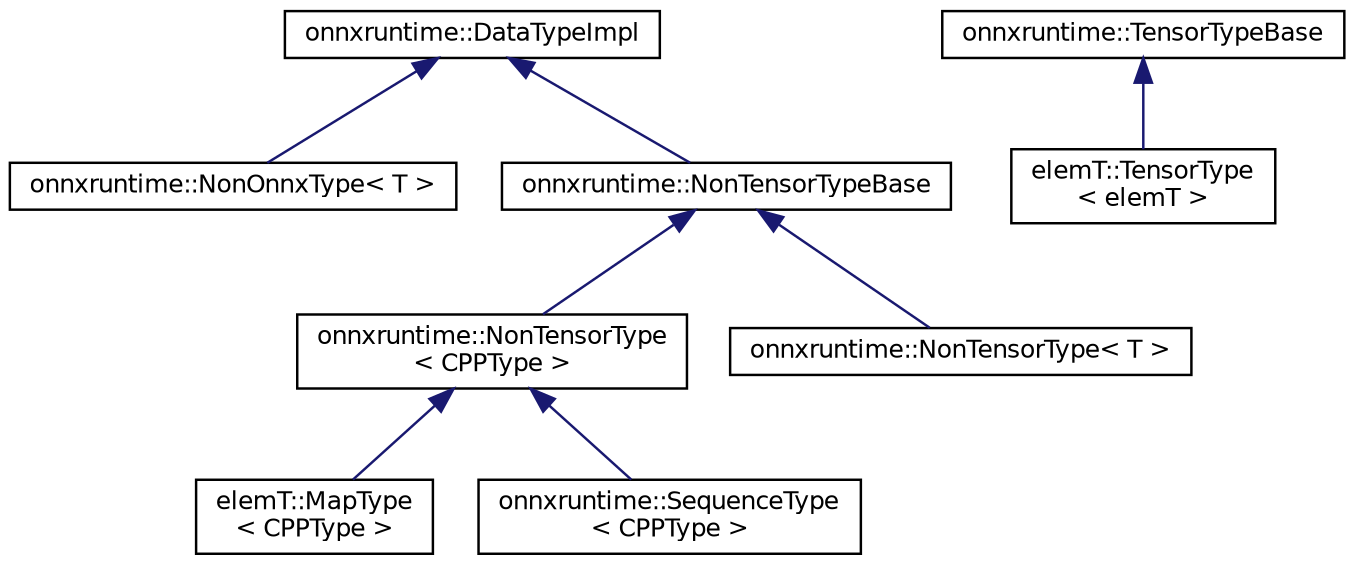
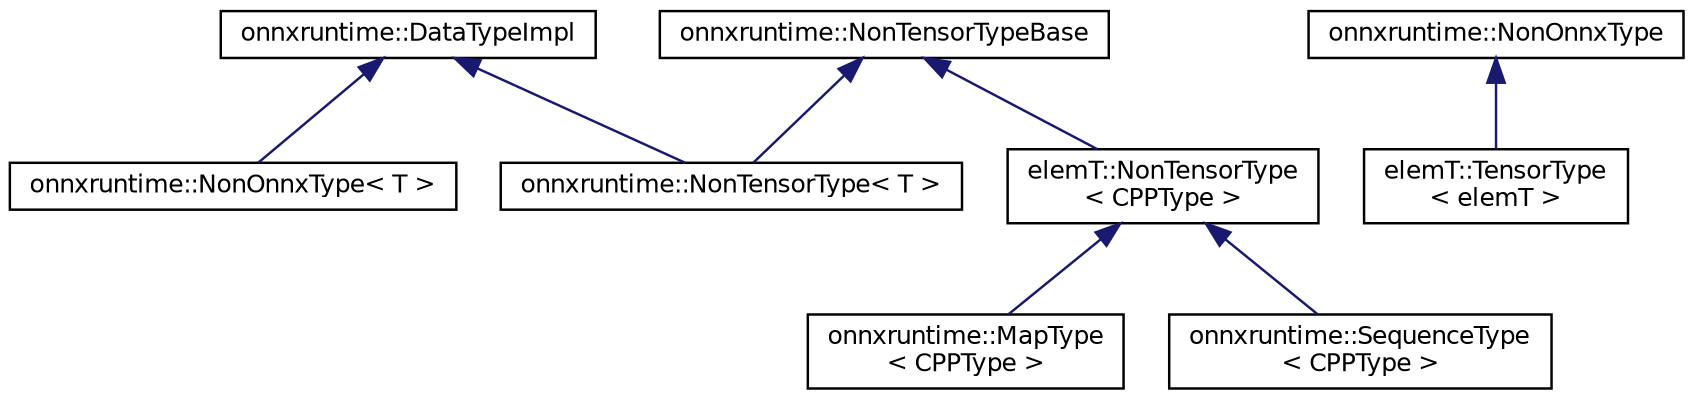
  digraph {
    rankdir=TB
    node [color=black fillcolor=white fontname=Helvetica fontsize=10 shape=record style=filled]
    edge [color=midnightblue dir=back fontname=Helvetica fontsize=10 labelfontname=Helvetica labelfontsize=10 style=solid]
    n1 [height=0.2 label="onnxruntime::DataTypeImpl" width=0.4]
    n2 [height=0.2 label="onnxruntime::NonOnnxType\< T \>" width=0.4]
    n3 [height=0.2 label="onnxruntime::NonTensorTypeBase" width=0.4]
-   n4 [height=0.2 label="onnxruntime::NonTensorType\l\< CPPType \>" width=0.4]
+   n4 [height=0.2 label="elemT::NonTensorType\l\< CPPType \>" width=0.4]
    n5 [height=0.2 label="onnxruntime::NonTensorType\< T \>" width=0.4]
-   n6 [height=0.2 label="onnxruntime::TensorTypeBase" width=0.4]
+   n6 [height=0.2 label="onnxruntime::NonOnnxType" width=0.4]
    n7 [height=0.2 label="elemT::TensorType\l\< elemT \>" width=0.4]
-   n8 [height=0.2 label="elemT::MapType\l\< CPPType \>" width=0.4]
+   n8 [height=0.2 label="onnxruntime::MapType\l\< CPPType \>" width=0.4]
    n9 [height=0.2 label="onnxruntime::SequenceType\l\< CPPType \>" width=0.4]
    n1 -> n2
-   n1 -> n3
+   n1 -> n5
    n3 -> n4
    n3 -> n5
    n4 -> n8
    n4 -> n9
    n6 -> n7
  }
